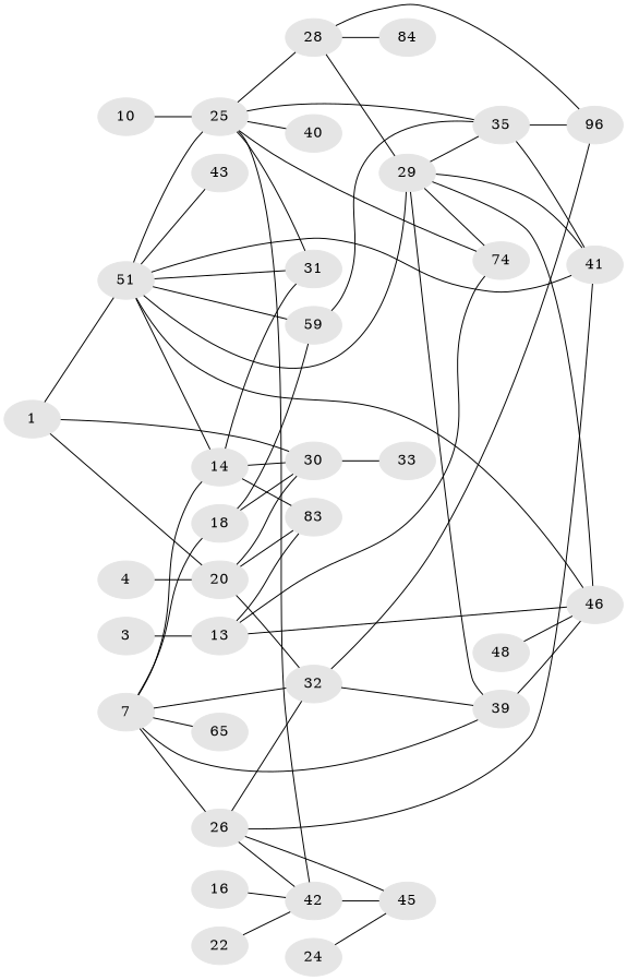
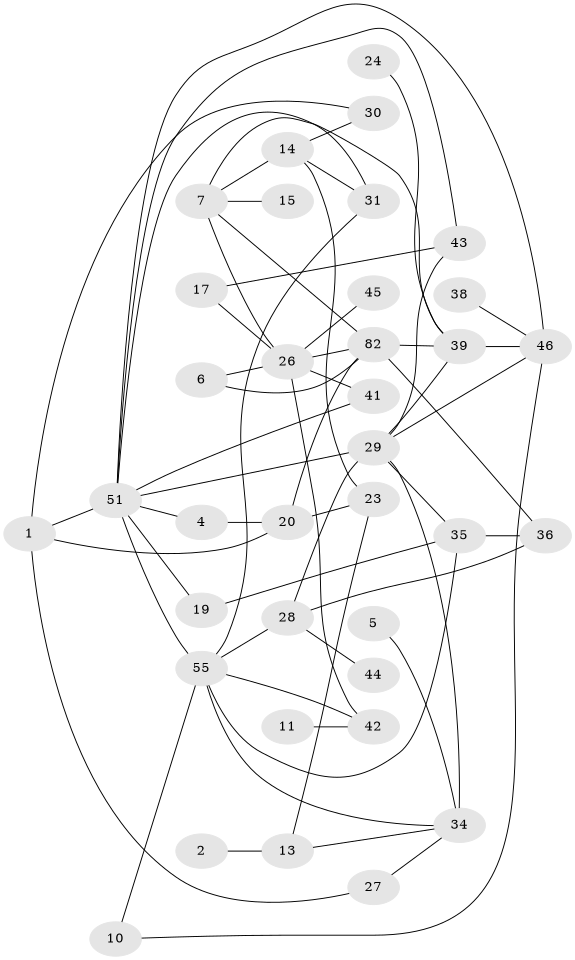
  graph {
    rankdir=LR
    node [color=gray90 style=filled]
    edge [weight=1.0]
    n1 [label=51]
    1
    20
+   27
    30
    14
-   25
+   25 [label=55]
    46
-   19 [label=59]
+   19
    29
    31
    41
    43
-   32
-   23 [label=83]
-   34 [label=74]
-   33
-   2 [label=3]
+   32 [label=82]
+   23
+   34
+   2
    13
    4
+   5
+   6
    26
    42
    45
    39
-   36 [label=96]
+   36
    7
-   15 [label=65]
-   18
+   15
    10
    35
    28
-   40
-   16
-   22
+   16 [label=11]
+   17
    24
-   44 [label=84]
-   38 [label=48]
-   n1 -- 14
+   44
+   38
+   n1 -- 4
    n1 -- 25 [weight=2.0]
    n1 -- 46
    n1 -- 19
    n1 -- 29
    n1 -- 31
    n1 -- 41
    n1 -- 43
    1 -- n1
    1 -- 20
+   1 -- 27
    1 -- 30
-   20 -- 30
    20 -- 32
    20 -- 23
-   30 -- 33
+   27 -- 34 [weight=3.0]
    14 -- 30
    14 -- 31
    14 -- 23
    25 -- 31
    25 -- 34
    25 -- 42
    25 -- 35
    25 -- 28
-   25 -- 40 [weight=2.0]
    19 -- 35
    29 -- 46
-   29 -- 41
+   29 -- 43
    29 -- 34
    29 -- 39
    29 -- 35
    32 -- 39
    32 -- 36
    2 -- 13
    13 -- 23
    13 -- 34
    4 -- 20
+   5 -- 34 [weight=2.0]
+   6 -- 32
+   6 -- 26
    26 -- 41
    26 -- 32
    26 -- 42
    26 -- 45
-   42 -- 45
    39 -- 46
    7 -- 14
    7 -- 32
    7 -- 26
    7 -- 39
    7 -- 15
-   7 -- 18
-   18 -- 30
-   18 -- 19
    10 -- 25
-   13 -- 46
-   35 -- 41
+   10 -- 46
    35 -- 36
    28 -- 29
    28 -- 36
    28 -- 44
    16 -- 42
-   22 -- 42
-   24 -- 45
+   17 -- 43
+   17 -- 26
+   24 -- 39
    38 -- 46
  }
